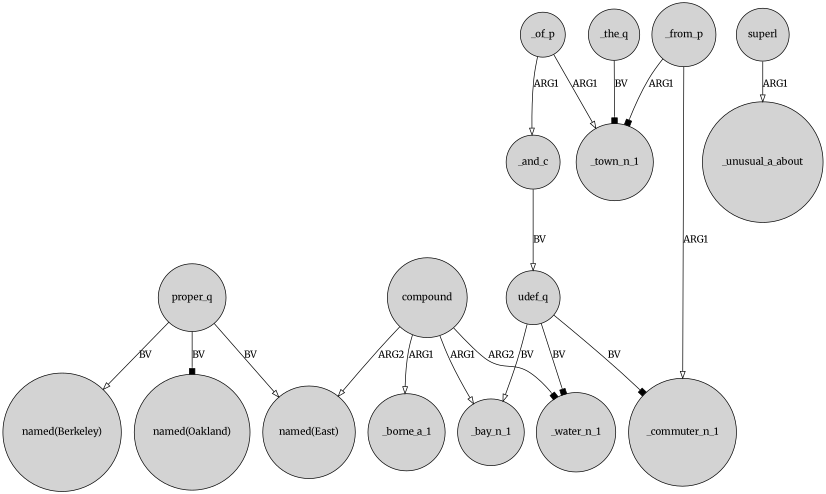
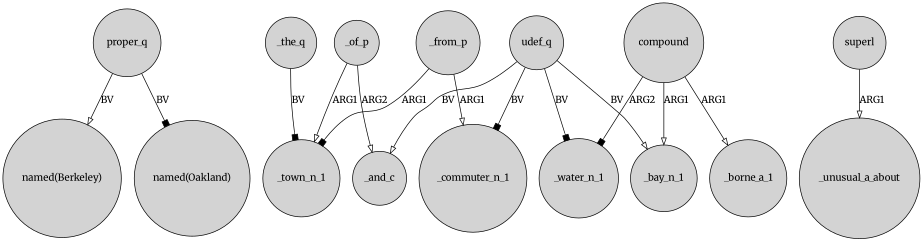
  digraph {
    fontname=Merriweather
    node [fontname=Merriweather shape=circle style=filled]
    edge [arrowhead=onormal fontname=Merriweather]
    proper_q
    "named(Berkeley)"
    "named(Oakland)"
-   "named(East)"
    _of_p
    _and_c
    _town_n_1
    udef_q
    _commuter_n_1
    _water_n_1
    _bay_n_1
    compound
    _borne_a_1
    _from_p
    _the_q
    superl
    _unusual_a_about
    proper_q -> "named(Berkeley)" [label=BV]
    proper_q -> "named(Oakland)" [arrowhead=box label=BV]
-   proper_q -> "named(East)" [label=BV]
-   _of_p -> _and_c [label=ARG1]
+   _of_p -> _and_c [label=ARG2]
    _of_p -> _town_n_1 [label=ARG1]
-   _and_c -> udef_q [label=BV]
+   udef_q -> _and_c [label=BV]
    udef_q -> _commuter_n_1 [arrowhead=box label=BV]
    udef_q -> _water_n_1 [arrowhead=box label=BV]
    udef_q -> _bay_n_1 [label=BV]
-   compound -> "named(East)" [label=ARG2]
    compound -> _water_n_1 [arrowhead=box label=ARG2]
    compound -> _bay_n_1 [label=ARG1]
    compound -> _borne_a_1 [label=ARG1]
    _from_p -> _town_n_1 [arrowhead=box label=ARG1]
    _from_p -> _commuter_n_1 [label=ARG1]
    _the_q -> _town_n_1 [arrowhead=box label=BV]
    superl -> _unusual_a_about [label=ARG1]
  }
